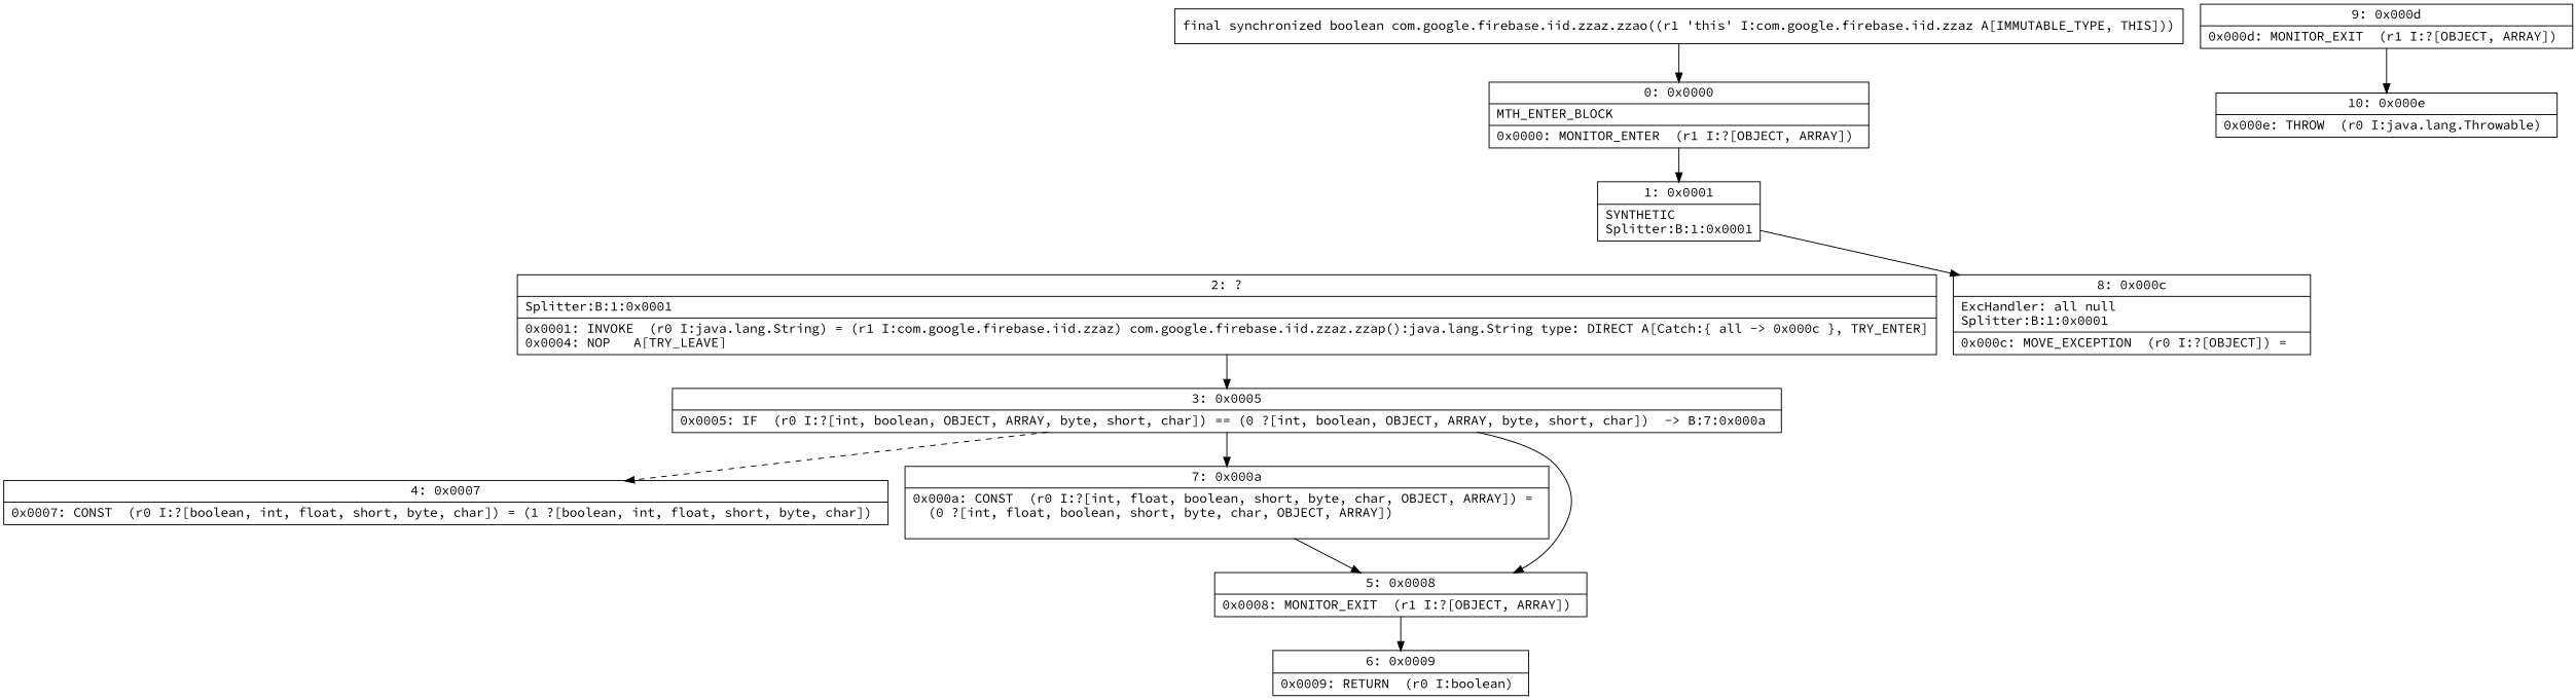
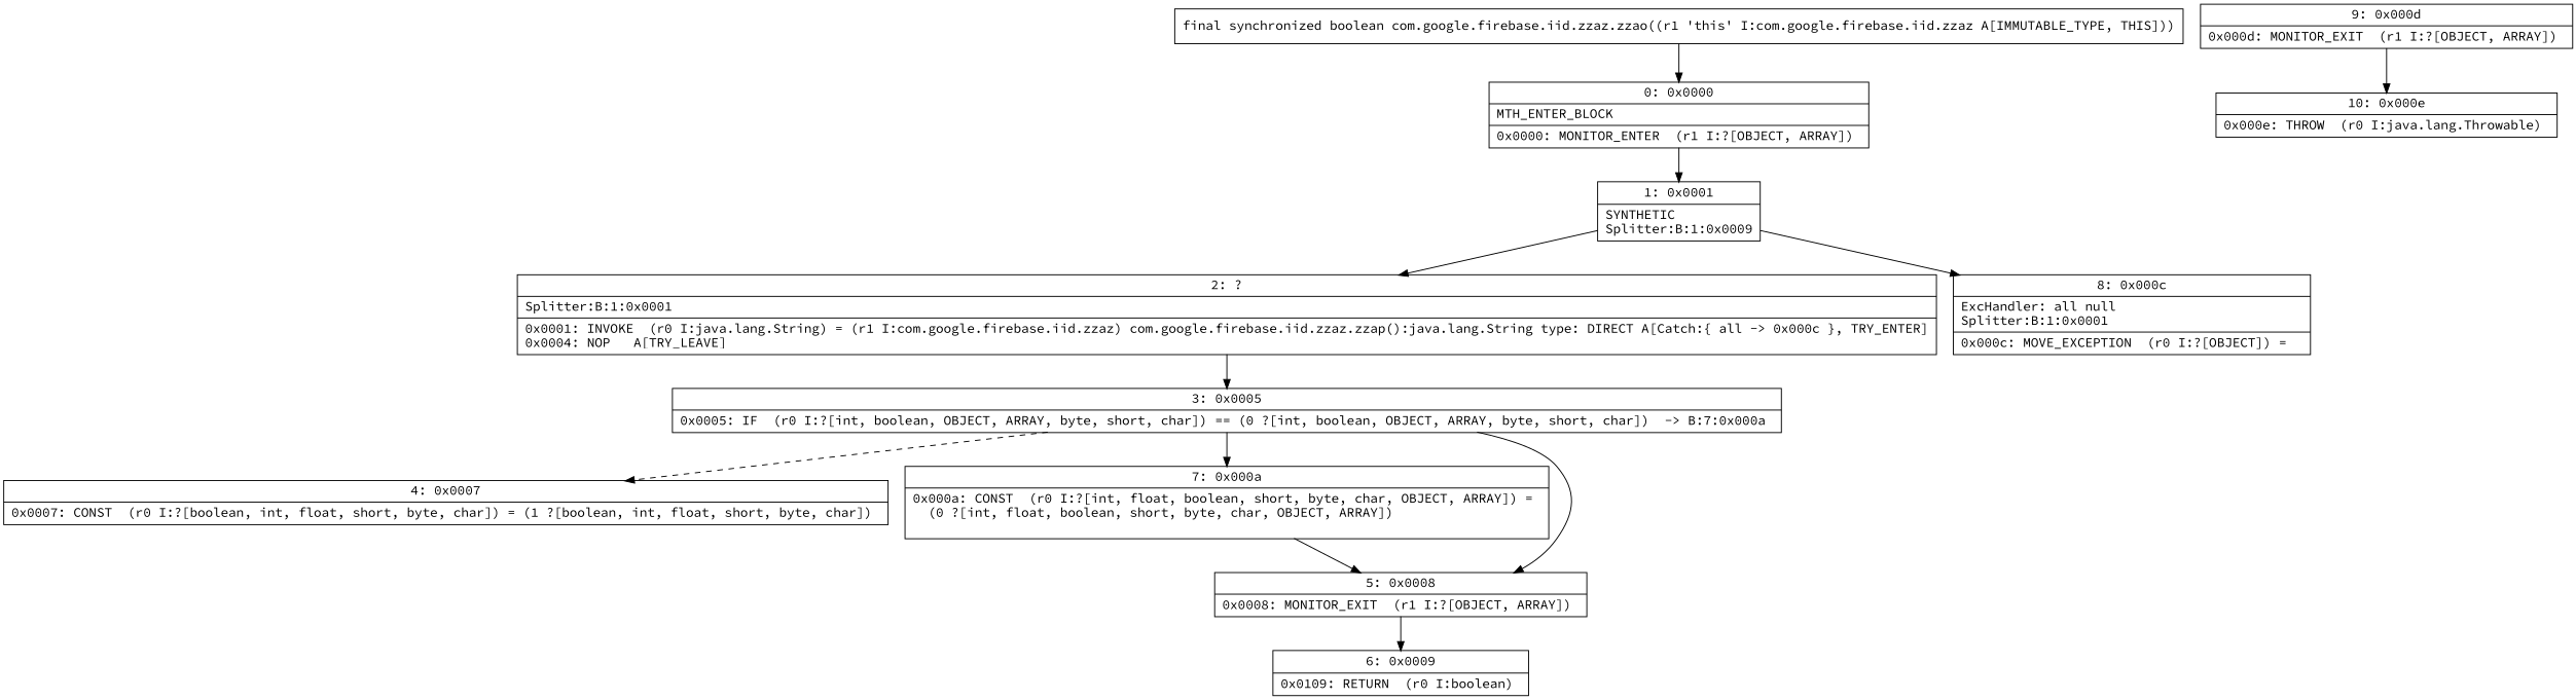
  digraph {
    fontname="Source Code Pro"
    node [fontname="Source Code Pro" shape=record]
    edge [fontname="Source Code Pro"]
    n1 [label="{0\:\ 0x0000|MTH_ENTER_BLOCK\l|0x0000: MONITOR_ENTER  (r1 I:?[OBJECT, ARRAY]) \l}"]
-   n2 [label="{1\:\ 0x0001|SYNTHETIC\lSplitter:B:1:0x0001\l}"]
+   n2 [label="{1\:\ 0x0001|SYNTHETIC\lSplitter:B:1:0x0009\l}"]
    n3 [label="{2\:\ ?|Splitter:B:1:0x0001\l|0x0001: INVOKE  (r0 I:java.lang.String) = (r1 I:com.google.firebase.iid.zzaz) com.google.firebase.iid.zzaz.zzap():java.lang.String type: DIRECT A[Catch:\{ all \-\> 0x000c \}, TRY_ENTER]\l0x0004: NOP   A[TRY_LEAVE]\l}"]
    n4 [label="{8\:\ 0x000c|ExcHandler: all null\lSplitter:B:1:0x0001\l|0x000c: MOVE_EXCEPTION  (r0 I:?[OBJECT]) =  \l}"]
    n5 [label="{3\:\ 0x0005|0x0005: IF  (r0 I:?[int, boolean, OBJECT, ARRAY, byte, short, char]) == (0 ?[int, boolean, OBJECT, ARRAY, byte, short, char])  \-\> B:7:0x000a \l}"]
    n6 [label="{4\:\ 0x0007|0x0007: CONST  (r0 I:?[boolean, int, float, short, byte, char]) = (1 ?[boolean, int, float, short, byte, char]) \l}"]
    n7 [label="{7\:\ 0x000a|0x000a: CONST  (r0 I:?[int, float, boolean, short, byte, char, OBJECT, ARRAY]) = \l  (0 ?[int, float, boolean, short, byte, char, OBJECT, ARRAY])\l \l}"]
    n8 [label="{5\:\ 0x0008|0x0008: MONITOR_EXIT  (r1 I:?[OBJECT, ARRAY]) \l}"]
-   n9 [label="{6\:\ 0x0009|0x0009: RETURN  (r0 I:boolean) \l}"]
+   n9 [label="{6\:\ 0x0009|0x0109: RETURN  (r0 I:boolean) \l}"]
    n10 [label="{9\:\ 0x000d|0x000d: MONITOR_EXIT  (r1 I:?[OBJECT, ARRAY]) \l}"]
    n11 [label="{10\:\ 0x000e|0x000e: THROW  (r0 I:java.lang.Throwable) \l}"]
    n12 [label="{final synchronized boolean com.google.firebase.iid.zzaz.zzao((r1 'this' I:com.google.firebase.iid.zzaz A[IMMUTABLE_TYPE, THIS])) }"]
    n1 -> n2
+   n2 -> n3
    n2 -> n4
    n3 -> n5
    n5 -> n6 [style=dashed]
    n5 -> n7
    n5 -> n8
    n7 -> n8
    n8 -> n9
    n10 -> n11
    n12 -> n1
  }
